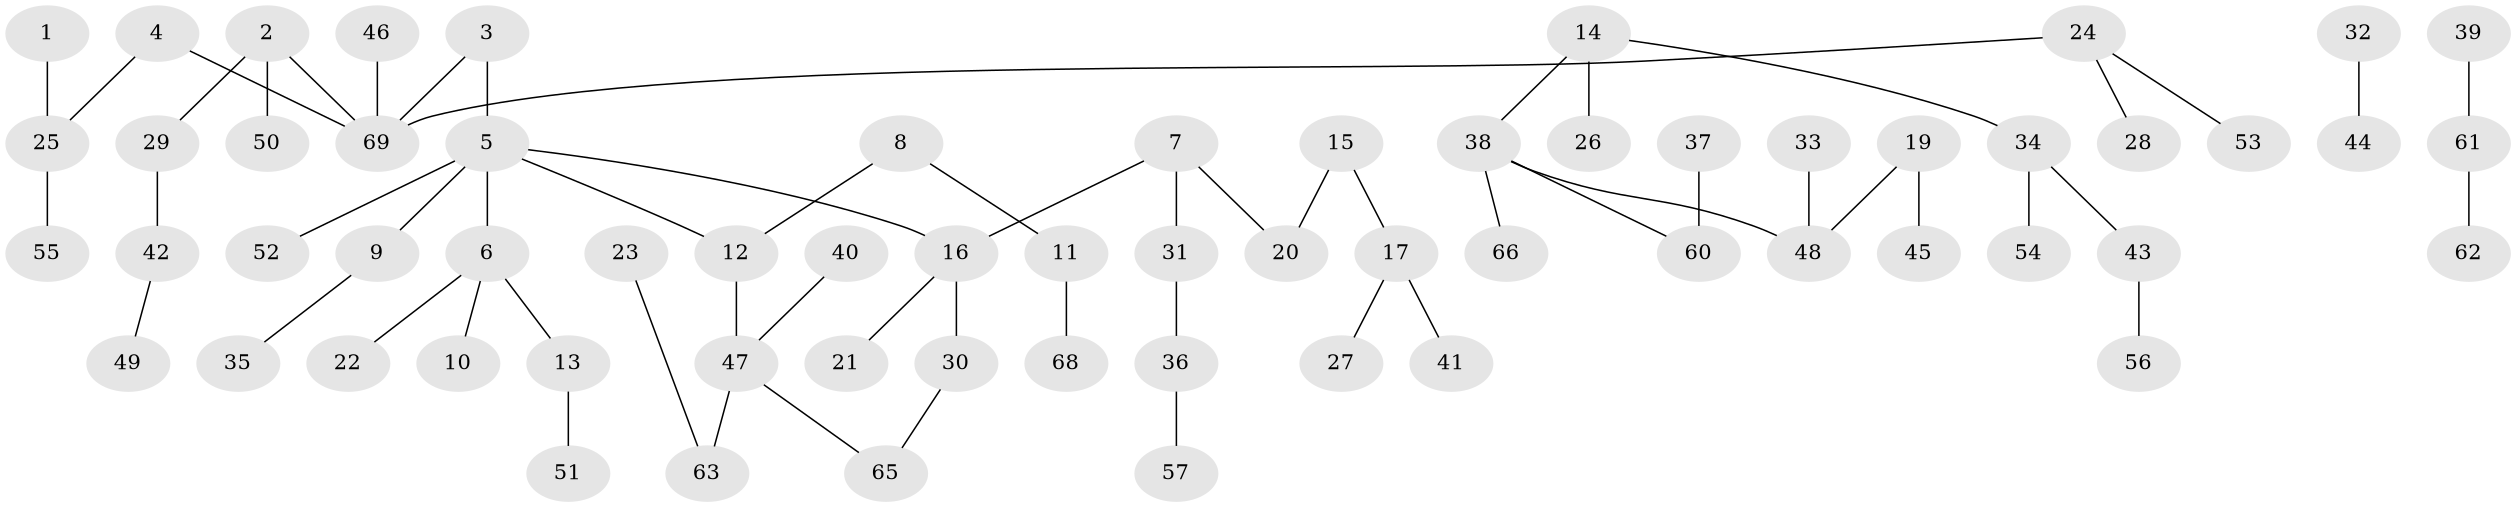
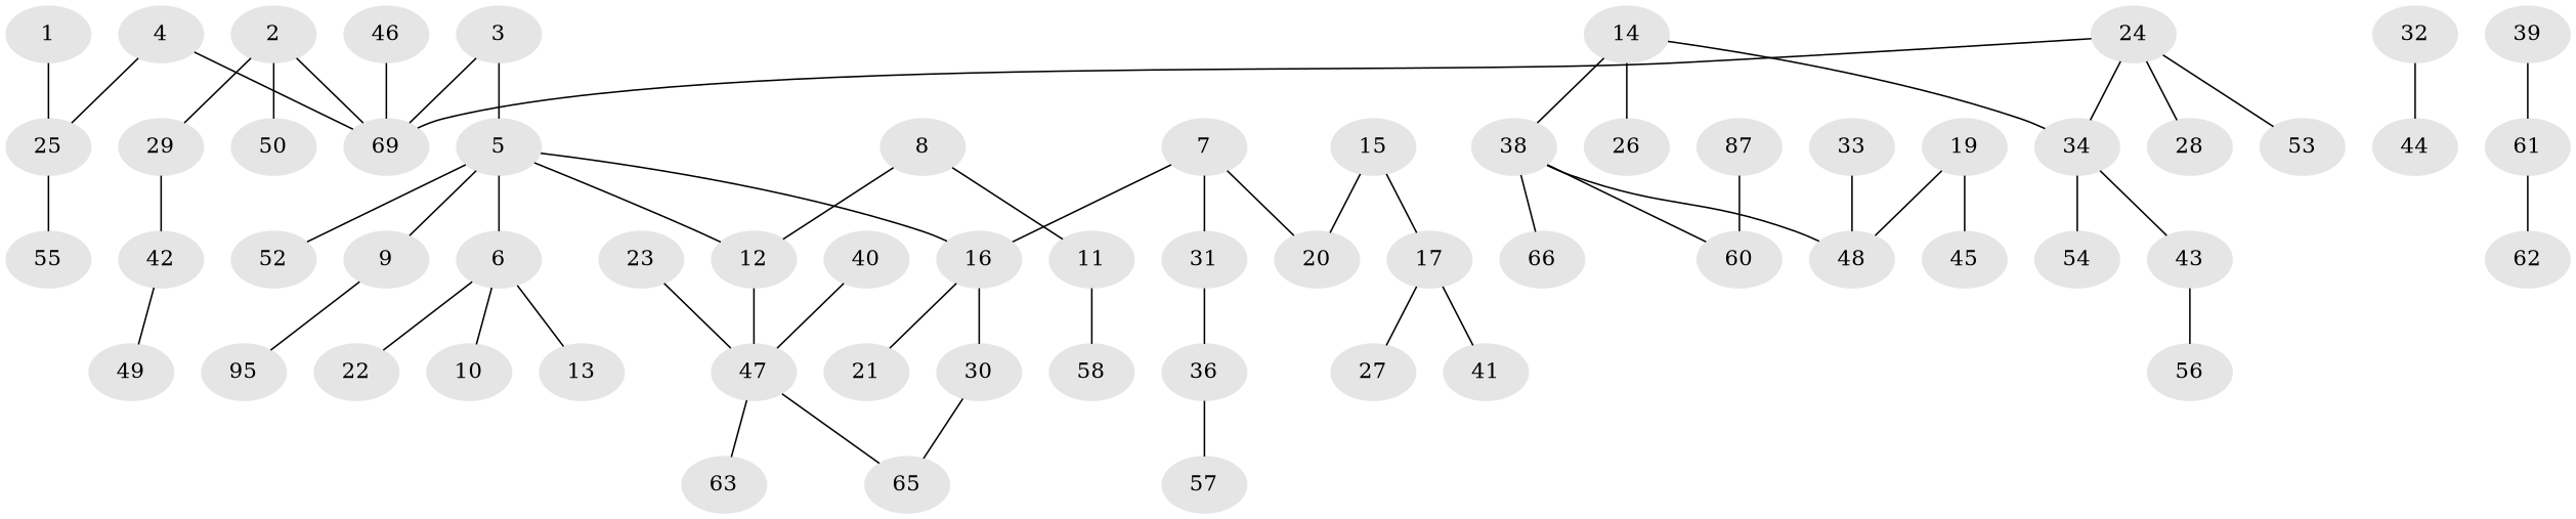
  graph {
    node [color=gray90 style=filled]
    edge [weight=1.0]
    1
    25
    55
    2
    29
    50
    n7 [label=69]
    42
    3
    5
    6
    9
    12
    16
    52
    4
    10
    13
    22
-   35
+   35 [label=95]
    47
    21
    30
-   51
    7
    20
    31
    36
    8
    11
-   58 [label=68]
+   58
    65
    63
    14
    26
    34
    38
    43
    54
    48
    60
    66
    15
    17
    27
    41
    19
    45
    23
    24
    28
    53
    32
    44
    49
    57
    33
    56
-   37
+   37 [label=87]
    39
    61
    62
    40
    46
    1 -- 25
    25 -- 55
    2 -- 29
    2 -- 50
    2 -- n7
    29 -- 42
    42 -- 49
    3 -- n7
    3 -- 5
    5 -- 6
    5 -- 9
    5 -- 12
    5 -- 16
    5 -- 52
    6 -- 10
    6 -- 13
    6 -- 22
    9 -- 35
    12 -- 47
    16 -- 21
    16 -- 30
    4 -- 25
    4 -- n7
-   13 -- 51
    47 -- 65
    47 -- 63
    30 -- 65
    7 -- 16
    7 -- 20
    7 -- 31
    31 -- 36
    36 -- 57
    8 -- 12
    8 -- 11
    11 -- 58
    14 -- 26
    14 -- 34
    14 -- 38
    34 -- 43
    34 -- 54
    38 -- 48
    38 -- 60
    38 -- 66
    43 -- 56
    15 -- 20
    15 -- 17
    17 -- 27
    17 -- 41
    19 -- 48
    19 -- 45
-   23 -- 63
+   23 -- 47
    24 -- n7
+   24 -- 34
    24 -- 28
    24 -- 53
    32 -- 44
    33 -- 48
    37 -- 60
    39 -- 61
    61 -- 62
    40 -- 47
    46 -- n7
  }
